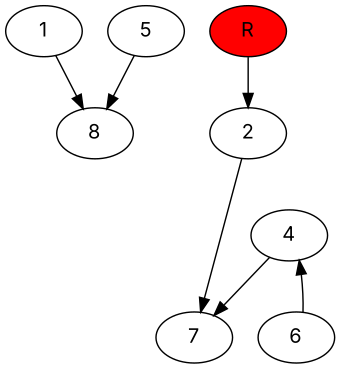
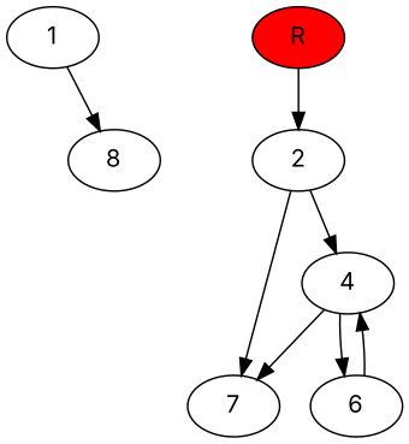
  digraph {
    fontname=Inter
    node [fontname=Inter]
    edge [fontname=Inter]
    1
    8
    2
    4
    7
    6
-   5
    R [fillcolor="#ff0000" style=filled]
    1 -> 8
+   2 -> 4
    2 -> 7
    4 -> 7
+   4 -> 6
    6 -> 4
-   5 -> 8
    R -> 2
  }
